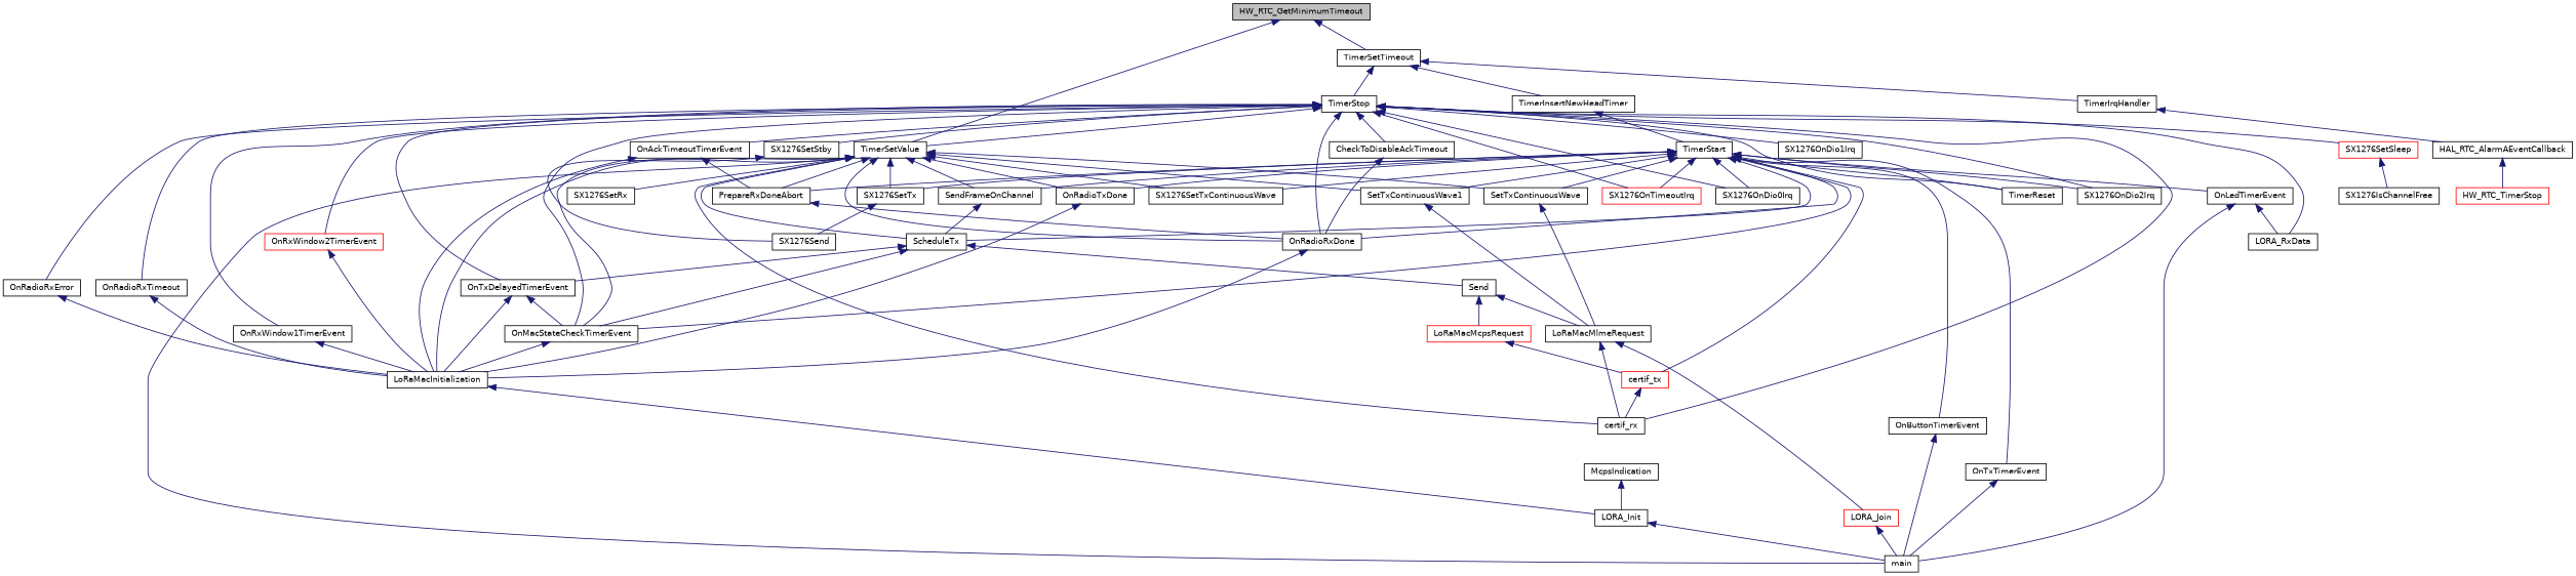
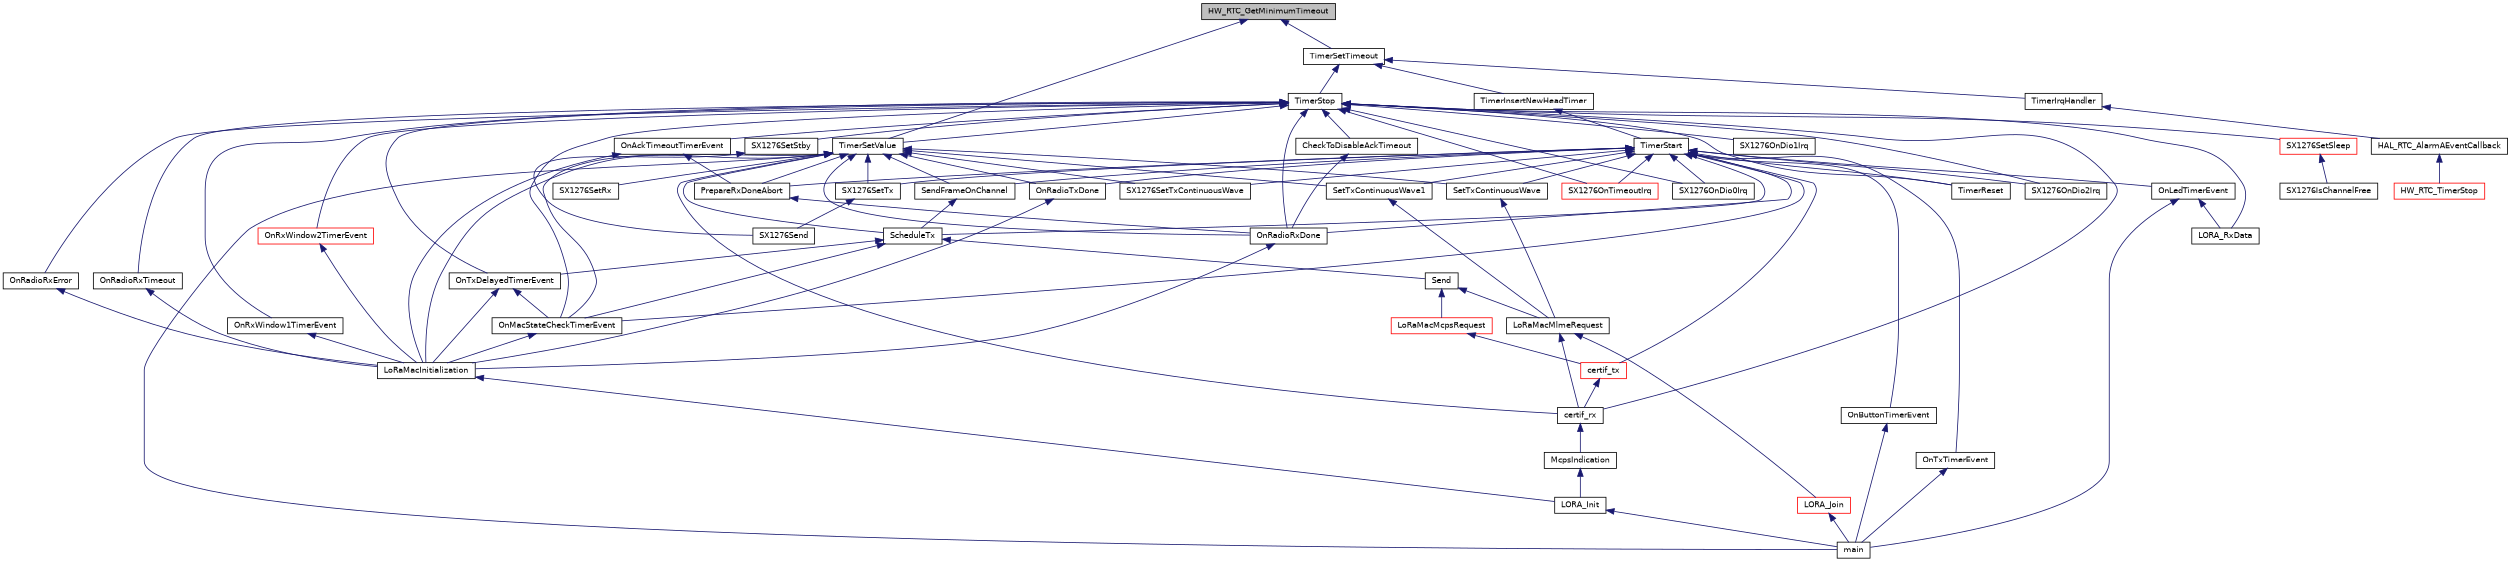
  digraph {
    rankdir=TB
    node [color=black fillcolor=white fontname=Helvetica fontsize=10 shape=record style=filled]
    edge [color=midnightblue dir=back fontname=Helvetica fontsize=10 labelfontname=Helvetica labelfontsize=10 style=solid]
    n1 [fillcolor=grey75 fontcolor=black height=0.2 label=HW_RTC_GetMinimumTimeout width=0.4]
    n2 [height=0.2 label=TimerSetValue width=0.4]
    n3 [height=0.2 label=TimerSetTimeout width=0.4]
    n4 [height=0.2 label=SX1276SetRx width=0.4]
    n5 [height=0.2 label=SX1276SetTx width=0.4]
    n6 [height=0.2 label=SX1276SetTxContinuousWave width=0.4]
    n7 [height=0.2 label=certif_rx width=0.4]
    n8 [height=0.2 label=main width=0.4]
    n9 [height=0.2 label=OnRadioTxDone width=0.4]
    n10 [height=0.2 label=LoRaMacInitialization width=0.4]
    n11 [height=0.2 label=PrepareRxDoneAbort width=0.4]
    n12 [height=0.2 label=OnRadioRxDone width=0.4]
    n13 [height=0.2 label=OnMacStateCheckTimerEvent width=0.4]
    n14 [height=0.2 label=ScheduleTx width=0.4]
    n15 [height=0.2 label=SendFrameOnChannel width=0.4]
    n16 [height=0.2 label=SetTxContinuousWave width=0.4]
    n17 [height=0.2 label=SetTxContinuousWave1 width=0.4]
    n18 [height=0.2 label=TimerInsertNewHeadTimer width=0.4]
    n19 [height=0.2 label=TimerIrqHandler width=0.4]
    n20 [height=0.2 label=TimerStop width=0.4]
    n21 [height=0.2 label=SX1276Send width=0.4]
    n22 [height=0.2 label=McpsIndication width=0.4]
    n23 [height=0.2 label=LORA_Init width=0.4]
    n24 [height=0.2 label=OnTxDelayedTimerEvent width=0.4]
    n25 [height=0.2 label=Send width=0.4]
    n26 [height=0.2 label=LoRaMacMlmeRequest width=0.4]
    n27 [color=red height=0.2 label=LoRaMacMcpsRequest width=0.4]
    n28 [color=red height=0.2 label=LORA_Join width=0.4]
    n29 [color=red height=0.2 label=certif_tx width=0.4]
    n30 [height=0.2 label=TimerStart width=0.4]
    n31 [height=0.2 label=HAL_RTC_AlarmAEventCallback width=0.4]
    n32 [color=red height=0.2 label=SX1276OnTimeoutIrq width=0.4]
    n33 [height=0.2 label=SX1276OnDio0Irq width=0.4]
    n34 [height=0.2 label=TimerReset width=0.4]
    n35 [height=0.2 label=LORA_RxData width=0.4]
    n36 [color=red height=0.2 label=SX1276SetSleep width=0.4]
    n37 [height=0.2 label=SX1276SetStby width=0.4]
    n38 [height=0.2 label=SX1276OnDio1Irq width=0.4]
    n39 [height=0.2 label=SX1276OnDio2Irq width=0.4]
    n40 [height=0.2 label=OnRadioRxError width=0.4]
    n41 [height=0.2 label=OnRadioRxTimeout width=0.4]
    n42 [height=0.2 label=OnRxWindow1TimerEvent width=0.4]
    n43 [color=red height=0.2 label=OnRxWindow2TimerEvent width=0.4]
    n44 [height=0.2 label=CheckToDisableAckTimeout width=0.4]
    n45 [height=0.2 label=OnAckTimeoutTimerEvent width=0.4]
    n46 [height=0.2 label=OnButtonTimerEvent width=0.4]
    n47 [height=0.2 label=OnLedTimerEvent width=0.4]
    n48 [height=0.2 label=OnTxTimerEvent width=0.4]
    n49 [color=red height=0.2 label=HW_RTC_TimerStop width=0.4]
    n50 [height=0.2 label=SX1276IsChannelFree width=0.4]
    n1 -> n2
    n1 -> n3
    n2 -> n4
    n2 -> n5
    n2 -> n6
    n2 -> n7
    n2 -> n8
    n2 -> n9
    n2 -> n10
    n2 -> n11
    n2 -> n12
    n2 -> n13
    n2 -> n14
    n2 -> n15
    n2 -> n16
    n2 -> n17
    n3 -> n18
    n3 -> n19
    n3 -> n20
    n5 -> n21
+   n7 -> n22
    n9 -> n10
    n10 -> n23
    n11 -> n12
    n12 -> n10
    n13 -> n10
    n14 -> n13
    n14 -> n24
    n14 -> n25
    n15 -> n14
    n16 -> n26
    n17 -> n26
    n18 -> n30
    n19 -> n31
    n20 -> n2
    n20 -> n7
    n20 -> n12
    n20 -> n13
    n20 -> n24
    n20 -> n32
    n20 -> n33
    n20 -> n34
    n20 -> n35
    n20 -> n36
    n20 -> n37
    n20 -> n38
    n20 -> n39
    n20 -> n40
    n20 -> n41
    n20 -> n42
    n20 -> n43
    n20 -> n44
    n20 -> n45
    n22 -> n23
    n23 -> n8
    n24 -> n10
    n24 -> n13
    n25 -> n26
    n25 -> n27
    n26 -> n7
    n26 -> n28
    n27 -> n29
    n28 -> n8
    n29 -> n7
    n30 -> n5
    n30 -> n6
    n30 -> n9
    n30 -> n11
    n30 -> n12
    n30 -> n13
    n30 -> n14
    n30 -> n15
    n30 -> n16
    n30 -> n17
    n30 -> n29
    n30 -> n32
    n30 -> n33
    n30 -> n34
    n30 -> n39
    n30 -> n46
    n30 -> n47
    n30 -> n48
    n31 -> n49
    n36 -> n50
    n37 -> n21
    n40 -> n10
    n41 -> n10
    n42 -> n10
    n43 -> n10
    n44 -> n12
    n45 -> n10
    n45 -> n11
    n46 -> n8
    n47 -> n8
    n47 -> n35
    n48 -> n8
  }
